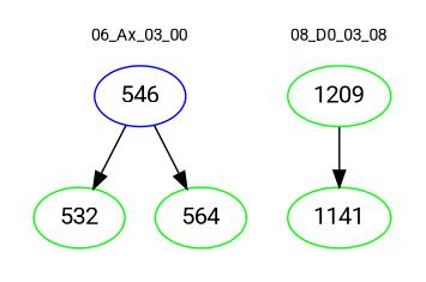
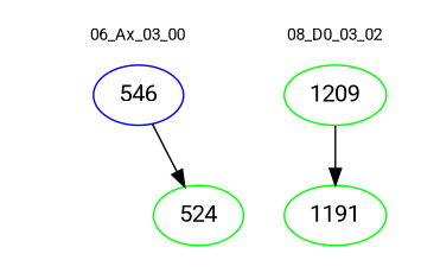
  digraph {
    fontname=Roboto
    node [color=green fontname=Roboto]
    edge [color=black fontname=Roboto]
    n1 [color=blue label=546]
-   n2 [label=532]
-   n3 [label=564]
+   n3 [label=524]
    n4 [label=1209]
-   n5 [label=1141]
+   n5 [label=1191]
    subgraph cluster_1 {
      color=white
      fontsize=10
      label="06_Ax_03_00"
      n1
-     n2
      n3
    }
    subgraph cluster_2 {
      color=white
      fontsize=10
-     label="08_D0_03_08"
+     label="08_D0_03_02"
      n4
      n5
    }
-   n1 -> n2
    n1 -> n3
    n4 -> n5
  }
